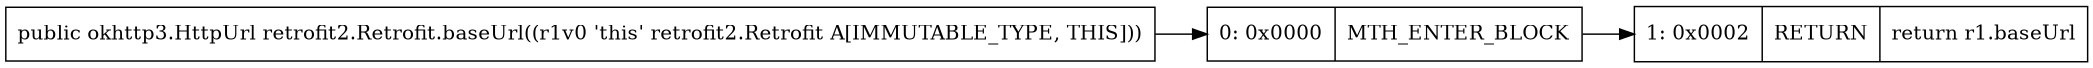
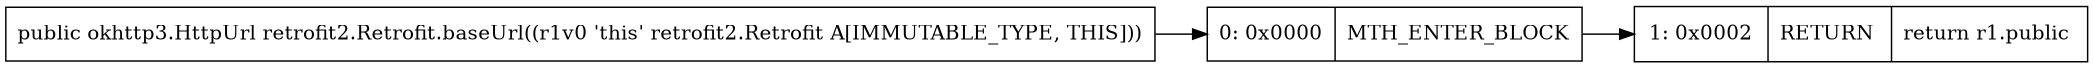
  digraph {
    rankdir=LR
    node [shape=record]
    n1 [label="{0\:\ 0x0000|MTH_ENTER_BLOCK\l}"]
-   n2 [label="{1\:\ 0x0002|RETURN\l|return r1.baseUrl\l}"]
+   n2 [label="{1\:\ 0x0002|RETURN\l|return r1.public\l}"]
    n3 [label="{public okhttp3.HttpUrl retrofit2.Retrofit.baseUrl((r1v0 'this' retrofit2.Retrofit A[IMMUTABLE_TYPE, THIS])) }"]
    n1 -> n2
    n3 -> n1
  }
